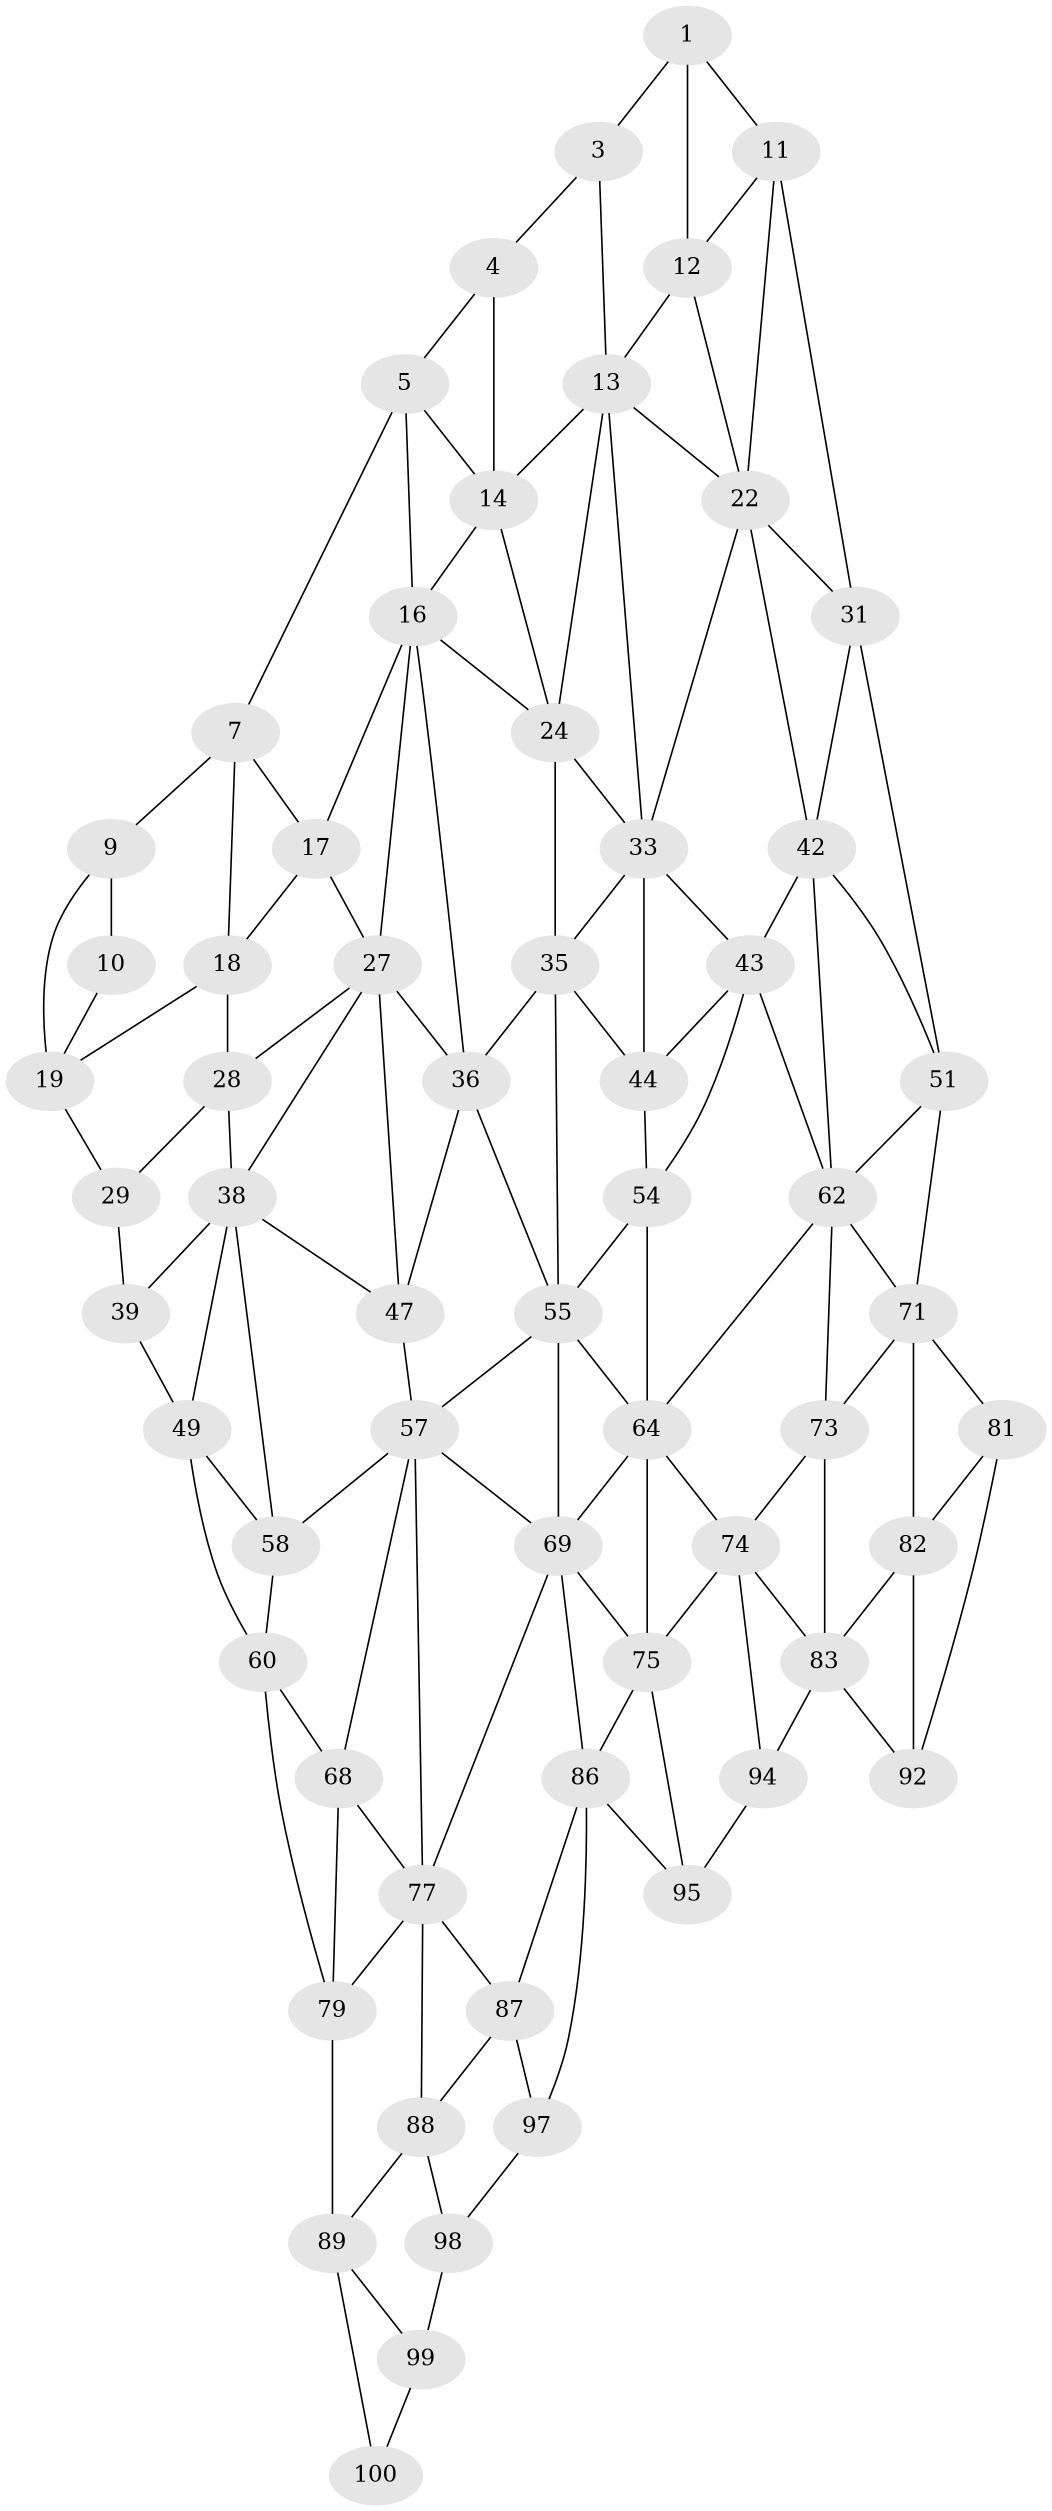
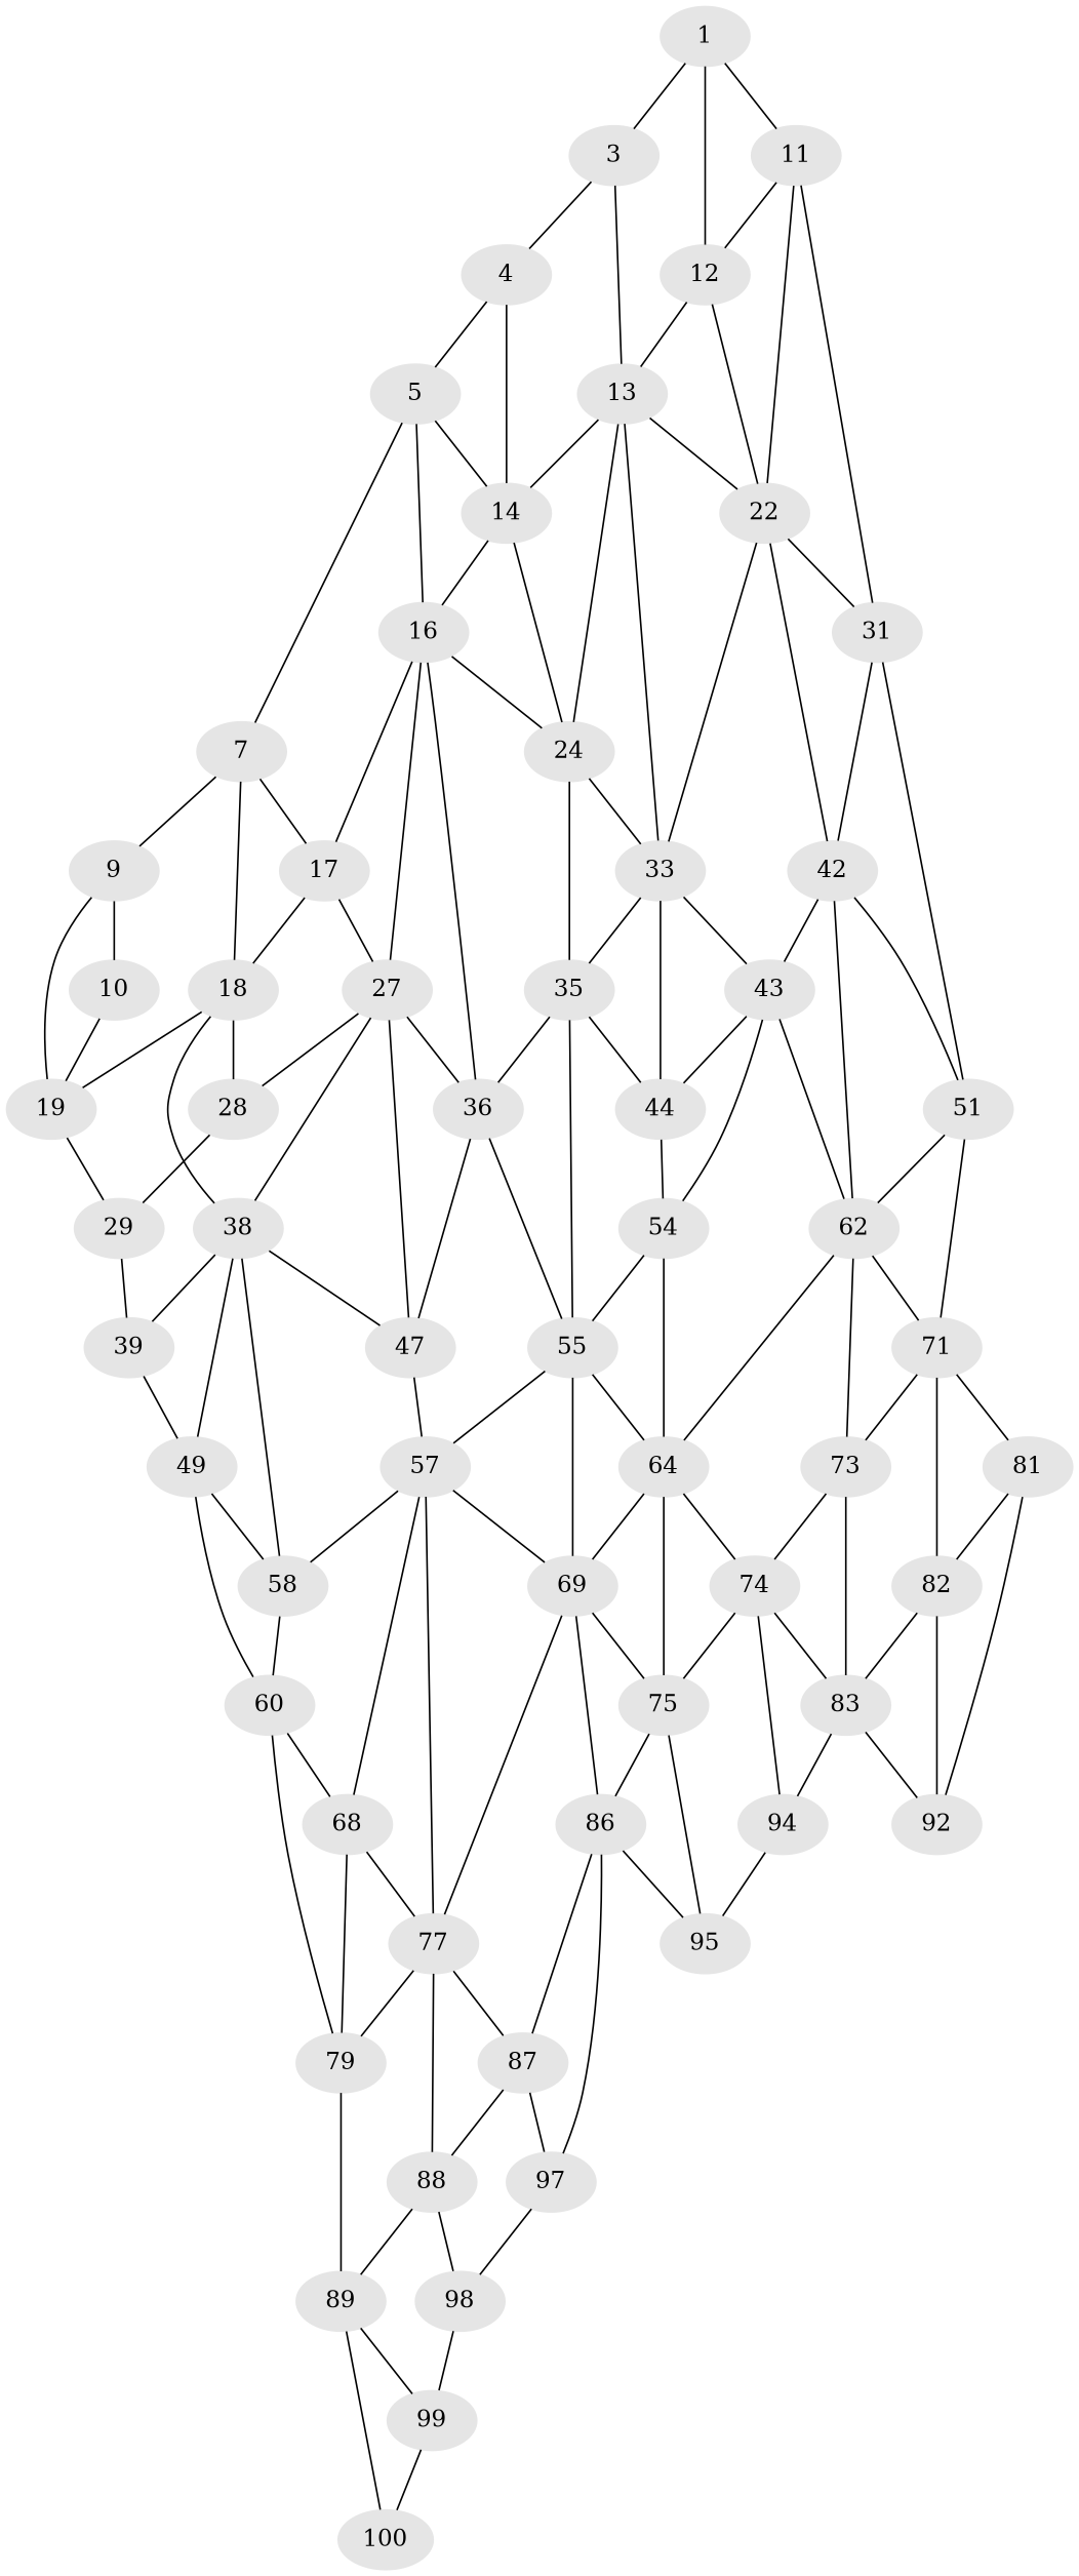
  graph {
    node [color=gray90 style=filled]
    1 [super="+2"]
    3
    11 [super="+21"]
    12
    4
    13 [super="+23"]
    22 [super="+32"]
    31 [super="+41"]
    5 [super="+6"]
    14 [super="+15"]
    24 [super="+25"]
    33 [super="+34"]
    7 [super="+8"]
    16 [super="+26"]
    9
    17
    18
    27 [super="+37"]
    36 [super="+46"]
    10
    19 [super="+20"]
    28
    29 [super="+30"]
    42 [super="+52"]
    51 [super="+61"]
    35 [super="+45"]
    43 [super="+53"]
    44
    38 [super="+48"]
    47
    55 [super="+56"]
    39 [super="+40"]
    62 [super="+63"]
    49 [super="+50"]
    58 [super="+59"]
    57 [super="+67"]
    71 [super="+72"]
    54
    64 [super="+65"]
    n40 [label=69 super="+76"]
    60 [super="+70"]
    73
    68 [super="+69"]
    77 [super="+78"]
    79 [super="+80"]
    81 [super="+91"]
    82
    74 [super="+84"]
    75 [super="+85"]
    86 [super="+96"]
    87
    88
    89 [super="+90"]
    83 [super="+93"]
    94
    95
    97
    92
    98
    99
    100
    1 -- 3
    1 -- 11
    1 -- 12
    3 -- 4
    3 -- 13
    11 -- 12
    11 -- 22
    11 -- 31
    12 -- 13
    12 -- 22
    4 -- 5
    4 -- 14
    13 -- 22
    13 -- 14
    13 -- 24
    13 -- 33
    22 -- 31
    22 -- 33
    22 -- 42
    31 -- 42
    31 -- 51
    5 -- 14
    5 -- 7
    5 -- 16
    14 -- 24 [weight=2]
    14 -- 16
    24 -- 33
    24 -- 35
    33 -- 35
    33 -- 43
    33 -- 44
    7 -- 9
    7 -- 17
    7 -- 18
    16 -- 24
    16 -- 17
    16 -- 27
    16 -- 36
    9 -- 10
    9 -- 19
    17 -- 18
    17 -- 27
    18 -- 19
    18 -- 28
    27 -- 36
    27 -- 28
    27 -- 38
    27 -- 47
    36 -- 47
    36 -- 55
    10 -- 19
    19 -- 29 [weight=2]
    28 -- 29
-   28 -- 38
+   18 -- 38
    29 -- 39 [weight=2]
    42 -- 51
    42 -- 43 [weight=2]
    42 -- 62
    51 -- 62
    51 -- 71
    35 -- 36 [weight=2]
    35 -- 44
    35 -- 55
    43 -- 44
    43 -- 62
    43 -- 54
    44 -- 54
    38 -- 47
    38 -- 39
    38 -- 49
    38 -- 58
    47 -- 57
    55 -- 57
    55 -- 64
    55 -- n40
    39 -- 49 [weight=2]
    62 -- 71
    62 -- 64
    62 -- 73
    49 -- 58
    49 -- 60
    58 -- 60
    57 -- 58
    57 -- n40
    57 -- 68
    57 -- 77
    71 -- 73
    71 -- 81
    71 -- 82
    54 -- 55
    54 -- 64
    64 -- n40
    64 -- 74
    64 -- 75
    n40 -- 77
    n40 -- 75
    n40 -- 86
    60 -- 68
    60 -- 79
    73 -- 74
    73 -- 83
    68 -- 77
    68 -- 79
    77 -- 79
    77 -- 87
    77 -- 88
    79 -- 89 [weight=2]
    81 -- 82
    81 -- 92
    82 -- 83
    82 -- 92
    74 -- 75 [weight=2]
    74 -- 83
    74 -- 94
    75 -- 86
    75 -- 95
    86 -- 87
    86 -- 95
    86 -- 97
    87 -- 88
    87 -- 97
    88 -- 89
    88 -- 98
    89 -- 99
    89 -- 100
    83 -- 94
    83 -- 92
    94 -- 95
    97 -- 98
    98 -- 99
    99 -- 100
  }
